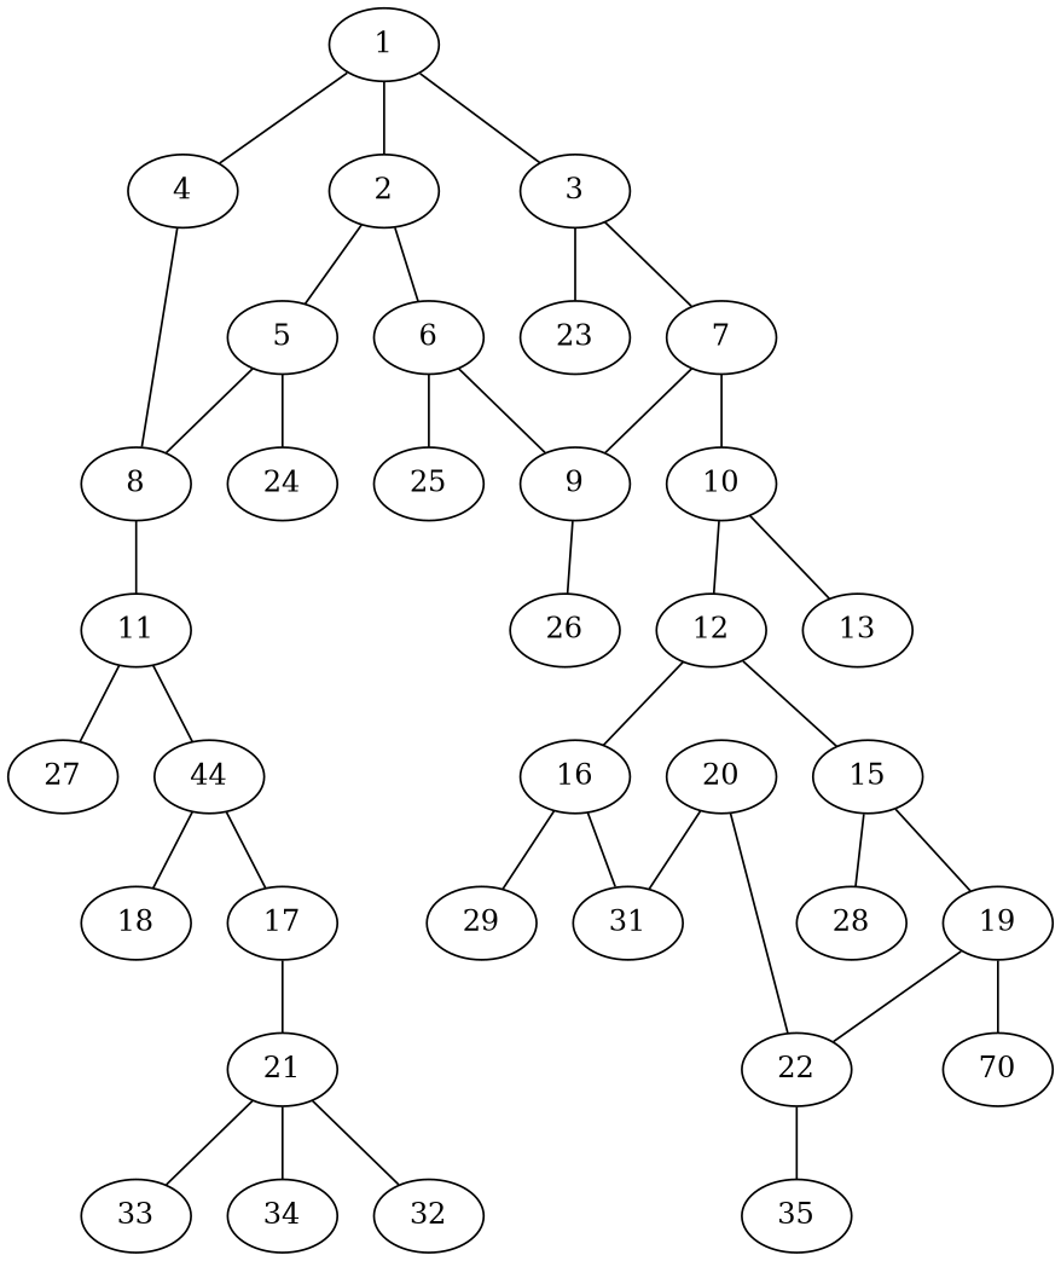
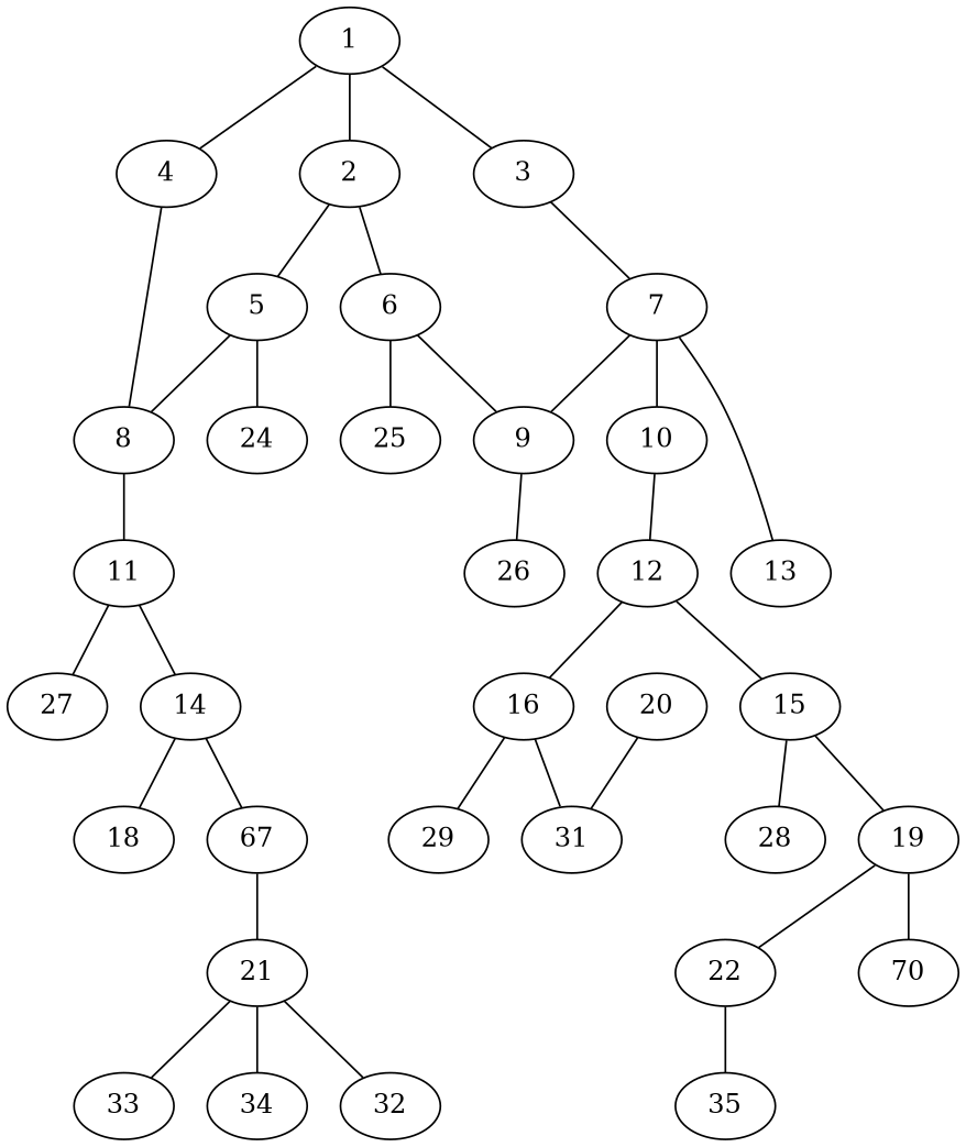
  graph {
    node [chem=C]
    edge [valence=1]
    1
    2
    3
    4 [chem=N]
    5 [chem=N]
    6
    7
-   23 [chem=H]
    8
    24 [chem=H]
    9
    25 [chem=H]
    10
    11 [chem=N]
    26 [chem=H]
    12
    13 [chem=O]
-   14 [label=44]
+   14
    27 [chem=H]
    15
    16
-   17 [chem=O]
+   17 [chem=O label=67]
    18 [chem=O]
    19
    28 [chem=H]
    29 [chem=H]
    31 [chem=H]
    21
    22
    n30 [chem=H label=70]
    20
    32 [chem=H]
    33 [chem=H]
    34 [chem=H]
    35 [chem=H]
    1 -- 2 [valence=2]
    1 -- 3
    1 -- 4
    2 -- 5
    2 -- 6
    3 -- 7 [valence=2]
-   3 -- 23
    4 -- 8 [valence=2]
    5 -- 8
    5 -- 24
    6 -- 9 [valence=2]
    6 -- 25
    7 -- 9
    7 -- 10
    8 -- 11
    9 -- 26
    10 -- 12
-   10 -- 13 [valence=2]
+   7 -- 13 [valence=2]
    11 -- 14
    11 -- 27
    12 -- 15 [valence=2]
    12 -- 16
    14 -- 17
    14 -- 18 [valence=2]
    15 -- 19
    15 -- 28
    16 -- 29
    16 -- 31 [valence=2]
    17 -- 21
    19 -- 22 [valence=2]
    19 -- n30
    21 -- 32
    21 -- 33
    21 -- 34
    22 -- 35
    20 -- 31
-   20 -- 22
  }
